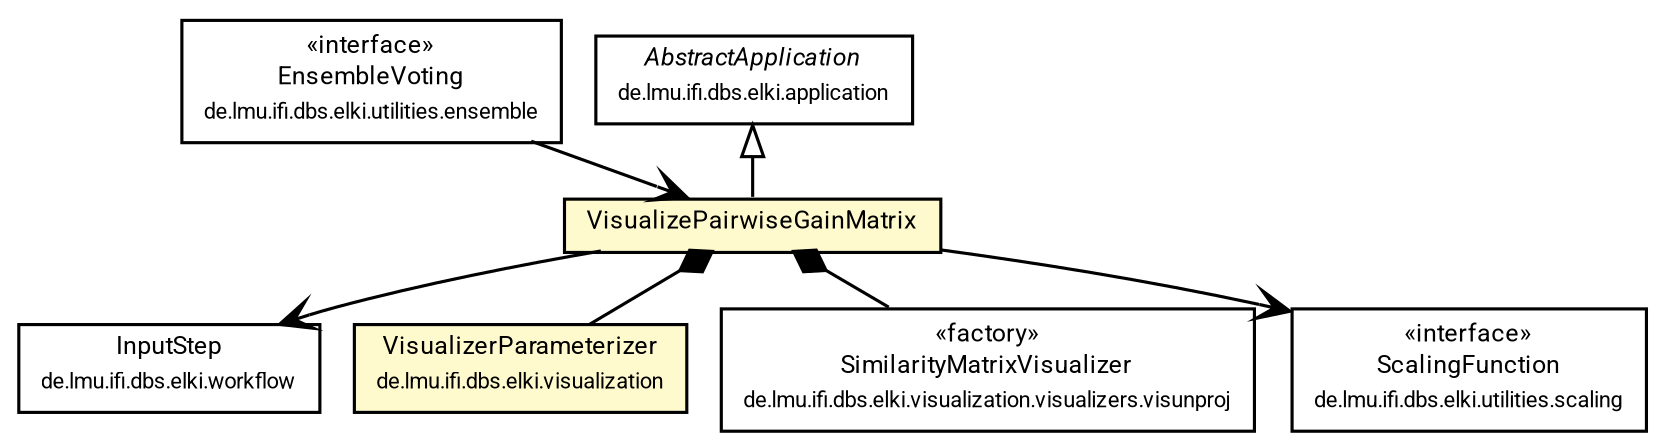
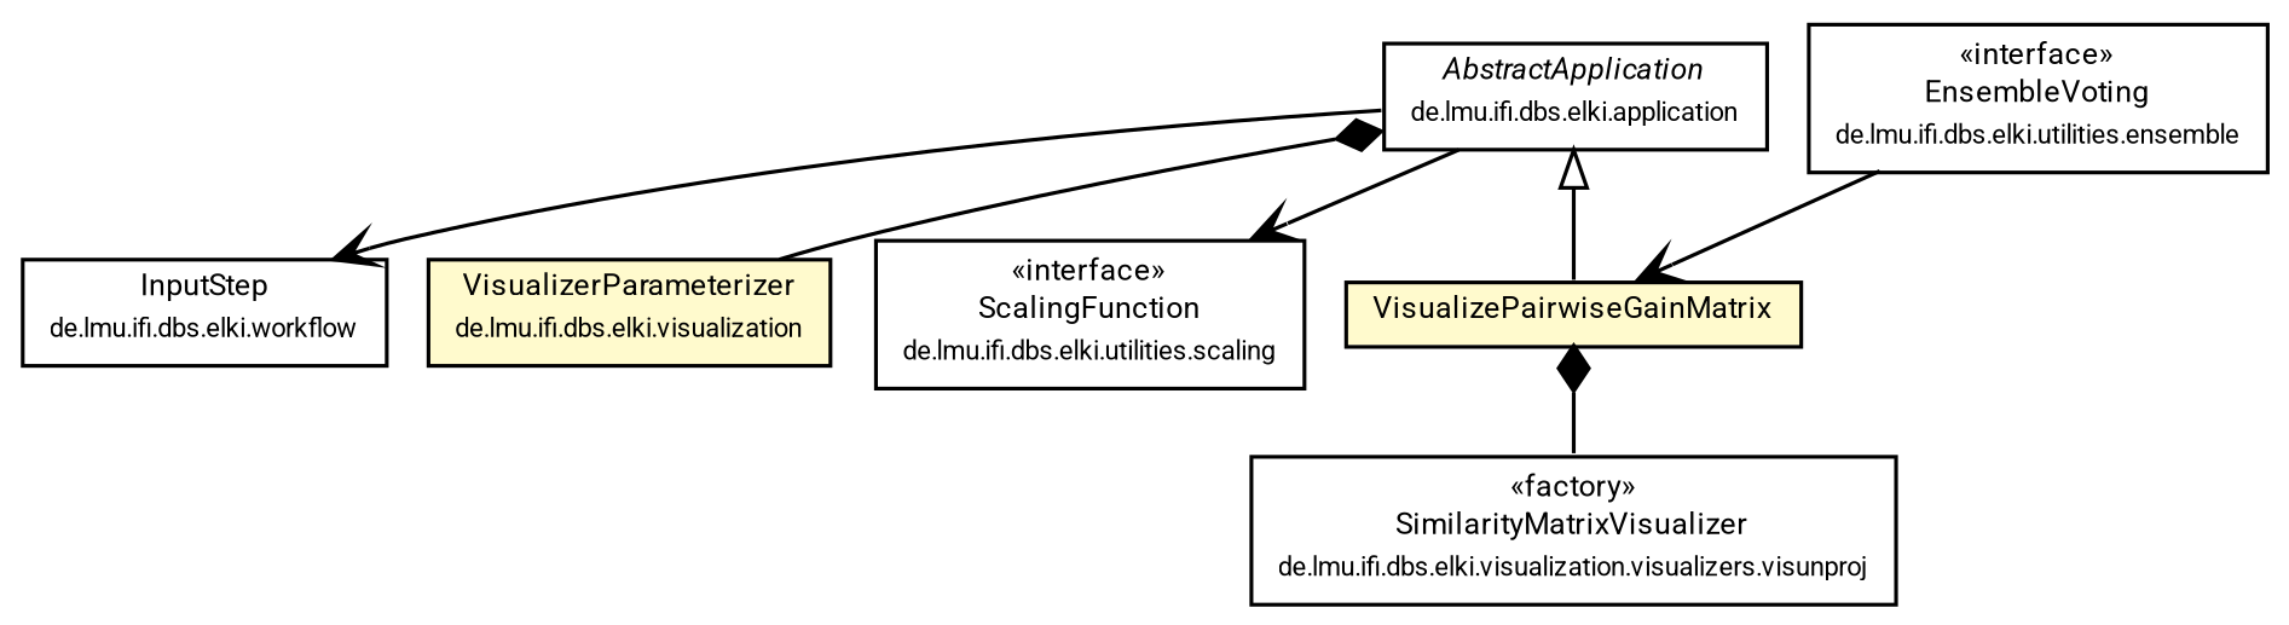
  digraph {
    nodesep=0.15
    rankdir=TB
    ranksep=0.25
    node [fontcolor=black fontname=Roboto fontsize=8 margin=0 shape=plaintext]
    edge [arrowhead=open color=black fontname=Roboto fontsize=7 labelfontname=Roboto labelfontsize=7 weight=1]
    n1 [height=0 label=<<table title="de.lmu.ifi.dbs.elki.workflow.InputStep" border="0" cellborder="1" cellspacing="0" cellpadding="2" href="../../workflow/InputStep.html" target="_parent"> 		<tr><td><table border="0" cellspacing="0" cellpadding="1"> 		<tr><td align="center" balign="center"> <font face="Roboto">InputStep</font> </td></tr> 		<tr><td align="center" balign="center"> <font face="Roboto" point-size="7.0">de.lmu.ifi.dbs.elki.workflow</font> </td></tr> 		</table></td></tr> 		</table>> width=0]
    n2 [height=0 label=<<table title="de.lmu.ifi.dbs.elki.visualization.VisualizerParameterizer" border="0" cellborder="1" cellspacing="0" cellpadding="2" bgcolor="LemonChiffon" href="../../visualization/VisualizerParameterizer.html" target="_parent"> 		<tr><td><table border="0" cellspacing="0" cellpadding="1"> 		<tr><td align="center" balign="center"> <font face="Roboto">VisualizerParameterizer</font> </td></tr> 		<tr><td align="center" balign="center"> <font face="Roboto" point-size="7.0">de.lmu.ifi.dbs.elki.visualization</font> </td></tr> 		</table></td></tr> 		</table>> width=0]
    n3 [height=0 label=<<table title="de.lmu.ifi.dbs.elki.visualization.visualizers.visunproj.SimilarityMatrixVisualizer" border="0" cellborder="1" cellspacing="0" cellpadding="2" href="../../visualization/visualizers/visunproj/SimilarityMatrixVisualizer.html" target="_parent"> 		<tr><td><table border="0" cellspacing="0" cellpadding="1"> 		<tr><td align="center" balign="center"> &#171;factory&#187; </td></tr> 		<tr><td align="center" balign="center"> <font face="Roboto">SimilarityMatrixVisualizer</font> </td></tr> 		<tr><td align="center" balign="center"> <font face="Roboto" point-size="7.0">de.lmu.ifi.dbs.elki.visualization.visualizers.visunproj</font> </td></tr> 		</table></td></tr> 		</table>> width=0]
    n4 [height=0 label=<<table title="de.lmu.ifi.dbs.elki.application.greedyensemble.VisualizePairwiseGainMatrix" border="0" cellborder="1" cellspacing="0" cellpadding="2" bgcolor="lemonChiffon" href="VisualizePairwiseGainMatrix.html" target="_parent"> 		<tr><td><table border="0" cellspacing="0" cellpadding="1"> 		<tr><td align="center" balign="center"> <font face="Roboto">VisualizePairwiseGainMatrix</font> </td></tr> 		</table></td></tr> 		</table>> width=0]
    n5 [height=0 label=<<table title="de.lmu.ifi.dbs.elki.utilities.scaling.ScalingFunction" border="0" cellborder="1" cellspacing="0" cellpadding="2" href="../../utilities/scaling/ScalingFunction.html" target="_parent"> 		<tr><td><table border="0" cellspacing="0" cellpadding="1"> 		<tr><td align="center" balign="center"> &#171;interface&#187; </td></tr> 		<tr><td align="center" balign="center"> <font face="Roboto">ScalingFunction</font> </td></tr> 		<tr><td align="center" balign="center"> <font face="Roboto" point-size="7.0">de.lmu.ifi.dbs.elki.utilities.scaling</font> </td></tr> 		</table></td></tr> 		</table>> width=0]
    n6 [height=0 label=<<table title="de.lmu.ifi.dbs.elki.utilities.ensemble.EnsembleVoting" border="0" cellborder="1" cellspacing="0" cellpadding="2" href="../../utilities/ensemble/EnsembleVoting.html" target="_parent"> 		<tr><td><table border="0" cellspacing="0" cellpadding="1"> 		<tr><td align="center" balign="center"> &#171;interface&#187; </td></tr> 		<tr><td align="center" balign="center"> <font face="Roboto">EnsembleVoting</font> </td></tr> 		<tr><td align="center" balign="center"> <font face="Roboto" point-size="7.0">de.lmu.ifi.dbs.elki.utilities.ensemble</font> </td></tr> 		</table></td></tr> 		</table>> width=0]
    n7 [height=0 label=<<table title="de.lmu.ifi.dbs.elki.application.AbstractApplication" border="0" cellborder="1" cellspacing="0" cellpadding="2" href="../AbstractApplication.html" target="_parent"> 		<tr><td><table border="0" cellspacing="0" cellpadding="1"> 		<tr><td align="center" balign="center"> <font face="Roboto"><i>AbstractApplication</i></font> </td></tr> 		<tr><td align="center" balign="center"> <font face="Roboto" point-size="7.0">de.lmu.ifi.dbs.elki.application</font> </td></tr> 		</table></td></tr> 		</table>> width=0]
-   n4 -> n1
-   n4 -> n2 [arrowhead=none arrowtail=diamond dir=back weight=6]
+   n7 -> n1
+   n7 -> n2 [arrowhead=none arrowtail=diamond dir=back weight=6]
    n4 -> n3 [arrowhead=none arrowtail=diamond dir=back weight=6]
-   n4 -> n5
+   n7 -> n5
    n6 -> n4
    n7 -> n4 [arrowtail=empty dir=back weight=10 arrowhead=""]
  }
